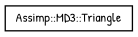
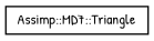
  digraph {
    rankdir=LR
    fontname="Patrick Hand"
-   n1 [color=black fillcolor=white fontname="Patrick Hand" fontsize=10 height=0.2 label="Assimp::MD3::Triangle" shape=record style=filled width=0.4]
+   n1 [color=black fillcolor=white fontname="Patrick Hand" fontsize=10 height=0.2 label="Assimp::MD7::Triangle" shape=record style=filled width=0.4]
  }
